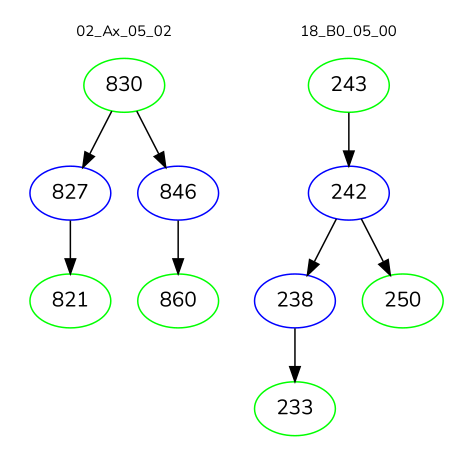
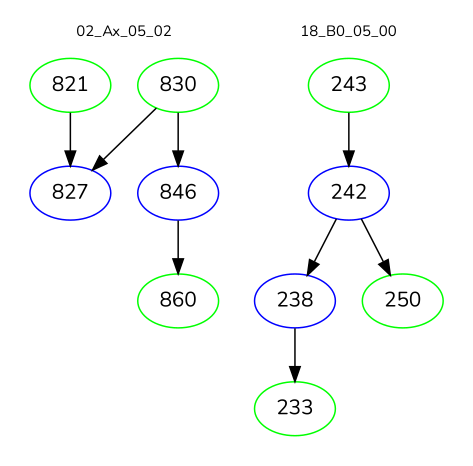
  digraph {
    fontname=Nunito
    node [color=green fontname=Nunito]
    edge [color=black fontname=Nunito]
    n1 [label=830]
    n2 [color=blue label=827]
    n3 [label=821]
    n4 [color=blue label=846]
    n5 [label=860]
    n6 [label=243]
    n7 [color=blue label=242]
    n8 [color=blue label=238]
    n9 [label=250]
    n10 [label=233]
    subgraph cluster_1 {
      color=white
      fontsize=10
      label="02_Ax_05_02"
      n1
      n2
      n3
      n4
      n5
    }
    subgraph cluster_2 {
      color=white
      fontsize=10
      label="18_B0_05_00"
      n6
      n7
      n8
      n9
      n10
    }
    n1 -> n2
    n1 -> n4
-   n2 -> n3
+   n3 -> n2
    n4 -> n5
    n6 -> n7
    n7 -> n8
    n7 -> n9
    n8 -> n10
  }
